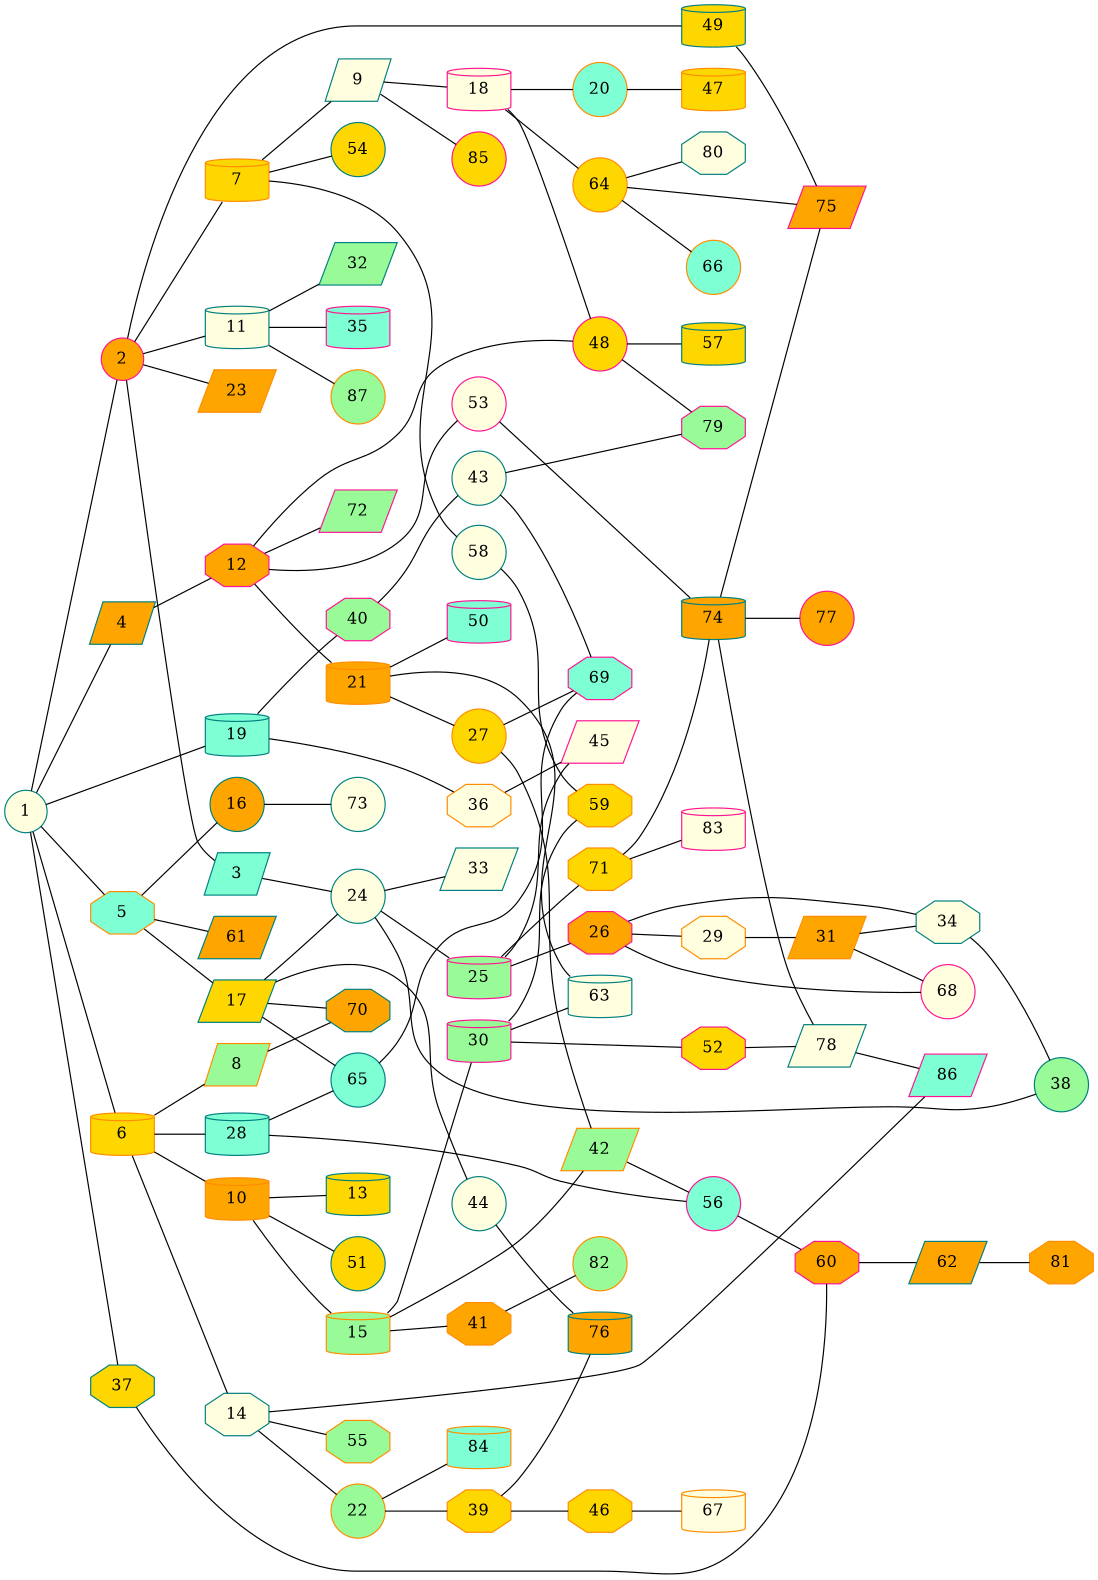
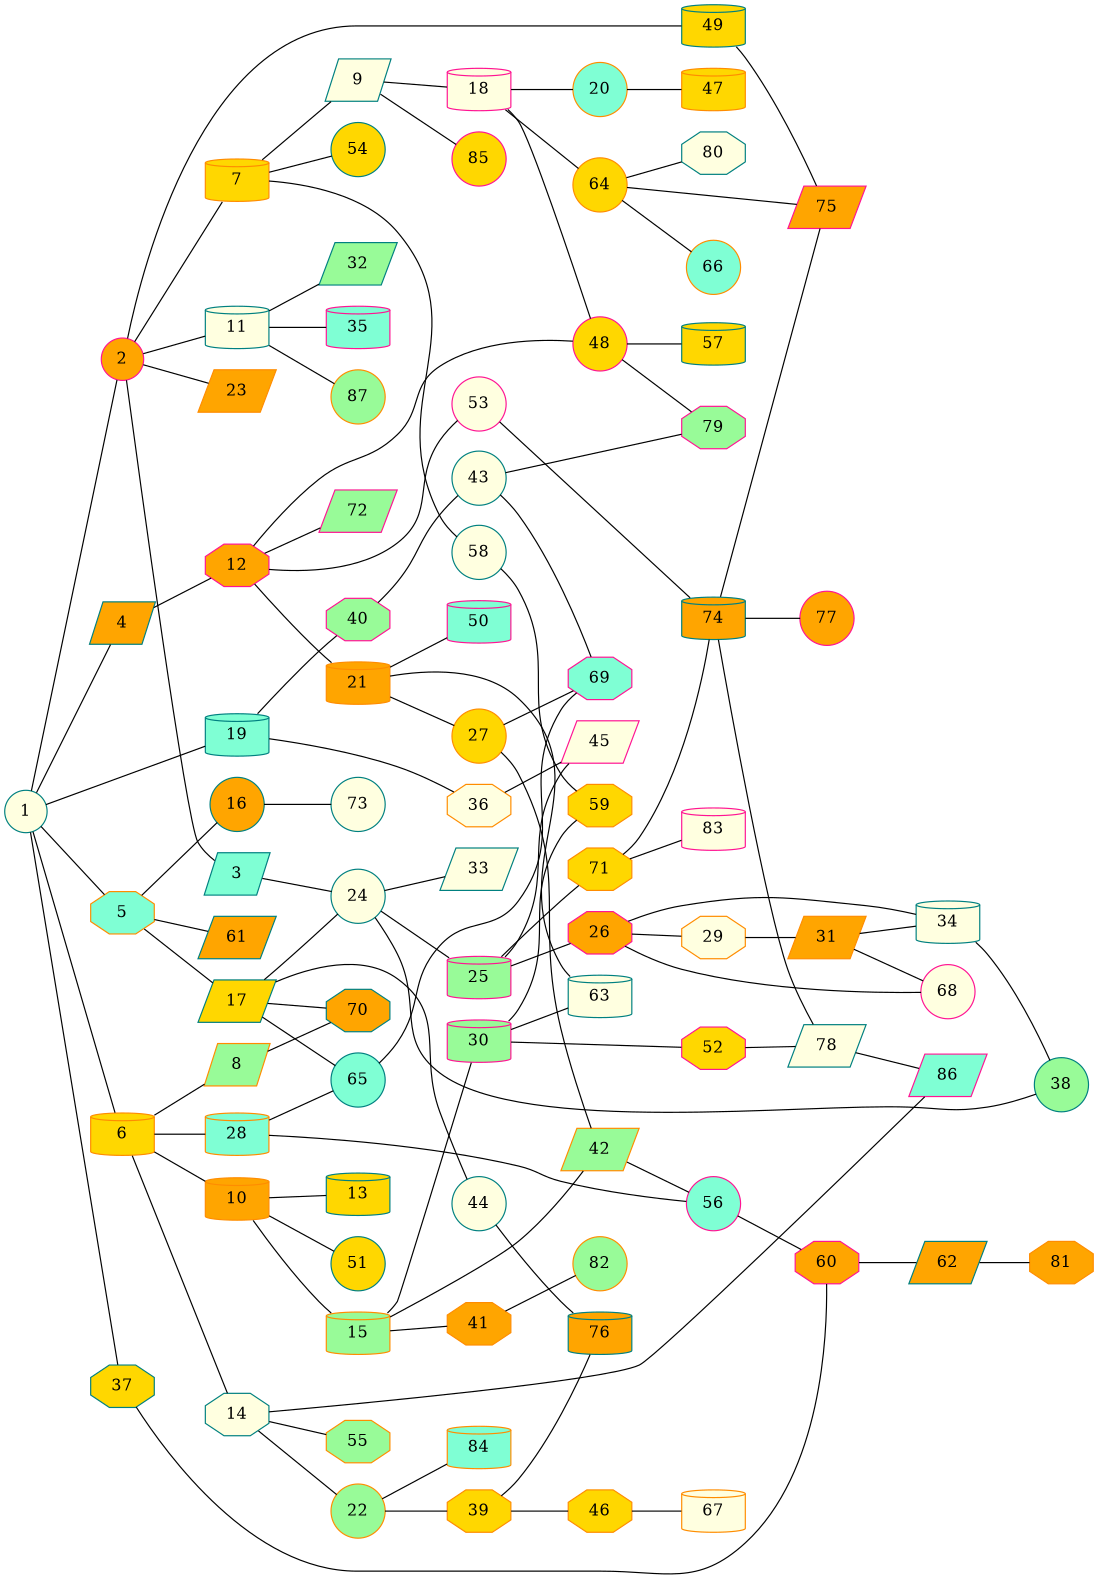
  graph {
    rankdir=LR
    node [color=teal fillcolor=lightyellow shape=circle style=filled]
    2 [color=deeppink fillcolor=orange]
    1
    4 [fillcolor=orange shape=parallelogram]
    5 [color=darkorange fillcolor=aquamarine shape=octagon]
    6 [color=darkorange fillcolor=gold shape=cylinder]
    19 [fillcolor=aquamarine shape=cylinder]
    37 [fillcolor=gold shape=octagon]
    3 [fillcolor=aquamarine shape=parallelogram]
    7 [color=darkorange fillcolor=gold shape=cylinder]
    11 [shape=cylinder]
    23 [color=darkorange fillcolor=orange shape=parallelogram]
    49 [fillcolor=gold shape=cylinder]
    12 [color=deeppink fillcolor=orange shape=octagon]
    16 [fillcolor=orange]
    17 [fillcolor=gold shape=parallelogram]
    61 [fillcolor=orange shape=parallelogram]
    8 [color=darkorange fillcolor=palegreen shape=parallelogram]
    10 [color=darkorange fillcolor=orange shape=cylinder]
    14 [shape=octagon]
-   28 [fillcolor=aquamarine shape=cylinder]
+   28 [color=darkorange fillcolor=aquamarine shape=cylinder]
    36 [color=darkorange shape=octagon]
    40 [color=deeppink fillcolor=palegreen shape=octagon]
    60 [color=deeppink fillcolor=orange shape=octagon]
    24
    9 [shape=parallelogram]
    54 [fillcolor=gold]
    58
    32 [fillcolor=palegreen shape=parallelogram]
    35 [color=deeppink fillcolor=aquamarine shape=cylinder]
    87 [color=darkorange fillcolor=palegreen]
    75 [color=deeppink fillcolor=orange shape=parallelogram]
    25 [color=deeppink fillcolor=palegreen shape=cylinder]
    33 [shape=parallelogram]
    38 [fillcolor=palegreen]
    21 [color=darkorange fillcolor=orange shape=cylinder]
    48 [color=deeppink fillcolor=gold]
    53 [color=deeppink]
    72 [color=deeppink fillcolor=palegreen shape=parallelogram]
    73
    70 [fillcolor=orange shape=octagon]
    44
    65 [fillcolor=aquamarine]
    13 [fillcolor=gold shape=cylinder]
    15 [color=darkorange fillcolor=palegreen shape=cylinder]
    51 [fillcolor=gold]
    22 [color=darkorange fillcolor=palegreen]
    55 [color=darkorange fillcolor=palegreen shape=octagon]
    86 [color=deeppink fillcolor=aquamarine shape=parallelogram]
    56 [color=deeppink fillcolor=aquamarine]
    18 [color=deeppink shape=cylinder]
    85 [color=deeppink fillcolor=gold]
    59 [color=darkorange fillcolor=gold shape=octagon]
    20 [color=darkorange fillcolor=aquamarine]
    64 [color=darkorange fillcolor=gold]
    30 [color=deeppink fillcolor=palegreen shape=cylinder]
    41 [color=darkorange fillcolor=orange shape=octagon]
    42 [color=darkorange fillcolor=palegreen shape=parallelogram]
    27 [color=darkorange fillcolor=gold]
    50 [color=deeppink fillcolor=aquamarine shape=cylinder]
    63 [shape=cylinder]
    79 [color=deeppink fillcolor=palegreen shape=octagon]
    57 [fillcolor=gold shape=cylinder]
    74 [fillcolor=orange shape=cylinder]
    39 [color=darkorange fillcolor=gold shape=octagon]
    84 [color=darkorange fillcolor=aquamarine shape=cylinder]
    52 [color=deeppink fillcolor=gold shape=octagon]
    82 [color=darkorange fillcolor=palegreen]
    76 [fillcolor=orange shape=cylinder]
    69 [color=deeppink fillcolor=aquamarine shape=octagon]
    47 [color=darkorange fillcolor=gold shape=cylinder]
    66 [color=darkorange fillcolor=aquamarine]
    80 [shape=octagon]
    45 [color=deeppink shape=parallelogram]
    43
    46 [color=darkorange fillcolor=gold shape=octagon]
    26 [color=deeppink fillcolor=orange shape=octagon]
    71 [color=darkorange fillcolor=gold shape=octagon]
    29 [color=darkorange shape=octagon]
-   34 [shape=octagon]
+   34 [shape=cylinder]
    68 [color=deeppink]
    83 [color=deeppink shape=cylinder]
    31 [color=darkorange fillcolor=orange shape=parallelogram]
    78 [shape=parallelogram]
    62 [fillcolor=orange shape=parallelogram]
    67 [color=darkorange shape=cylinder]
    77 [color=deeppink fillcolor=orange]
    81 [color=darkorange fillcolor=orange shape=octagon]
    2 -- 3
    2 -- 7
    2 -- 11
    2 -- 23
    2 -- 49
    1 -- 2
    1 -- 4
    1 -- 5
    1 -- 6
    1 -- 19
    1 -- 37
    4 -- 12
    5 -- 16
    5 -- 17
    5 -- 61
    6 -- 8
    6 -- 10
    6 -- 14
    6 -- 28
    19 -- 36
    19 -- 40
    37 -- 60
    3 -- 24
    7 -- 9
    7 -- 54
    7 -- 58
    11 -- 32
    11 -- 35
    11 -- 87
    49 -- 75
    12 -- 21
    12 -- 48
    12 -- 53
    12 -- 72
    16 -- 73
    17 -- 24
    17 -- 70
    17 -- 44
    17 -- 65
    8 -- 70
    10 -- 13
    10 -- 15
    10 -- 51
    14 -- 22
    14 -- 55
    14 -- 86
    28 -- 65
    28 -- 56
    36 -- 45
    40 -- 43
    60 -- 62
    24 -- 25
    24 -- 33
    24 -- 38
    9 -- 18
    9 -- 85
    58 -- 59
    25 -- 45
    25 -- 26
    25 -- 71
    21 -- 27
    21 -- 50
    21 -- 63
    48 -- 79
    48 -- 57
    53 -- 74
    44 -- 76
    65 -- 69
    15 -- 30
    15 -- 41
    15 -- 42
    22 -- 39
    22 -- 84
    56 -- 60
    18 -- 48
    18 -- 20
    18 -- 64
    20 -- 47
    64 -- 75
    64 -- 66
    64 -- 80
    30 -- 59
    30 -- 63
    30 -- 52
    41 -- 82
    42 -- 56
    27 -- 42
    27 -- 69
    74 -- 75
    74 -- 78
    74 -- 77
    39 -- 76
    39 -- 46
    52 -- 78
    43 -- 79
    43 -- 69
    46 -- 67
    26 -- 29
    26 -- 34
    26 -- 68
    71 -- 74
    71 -- 83
    29 -- 31
    34 -- 38
    31 -- 34
    31 -- 68
    78 -- 86
    62 -- 81
  }
